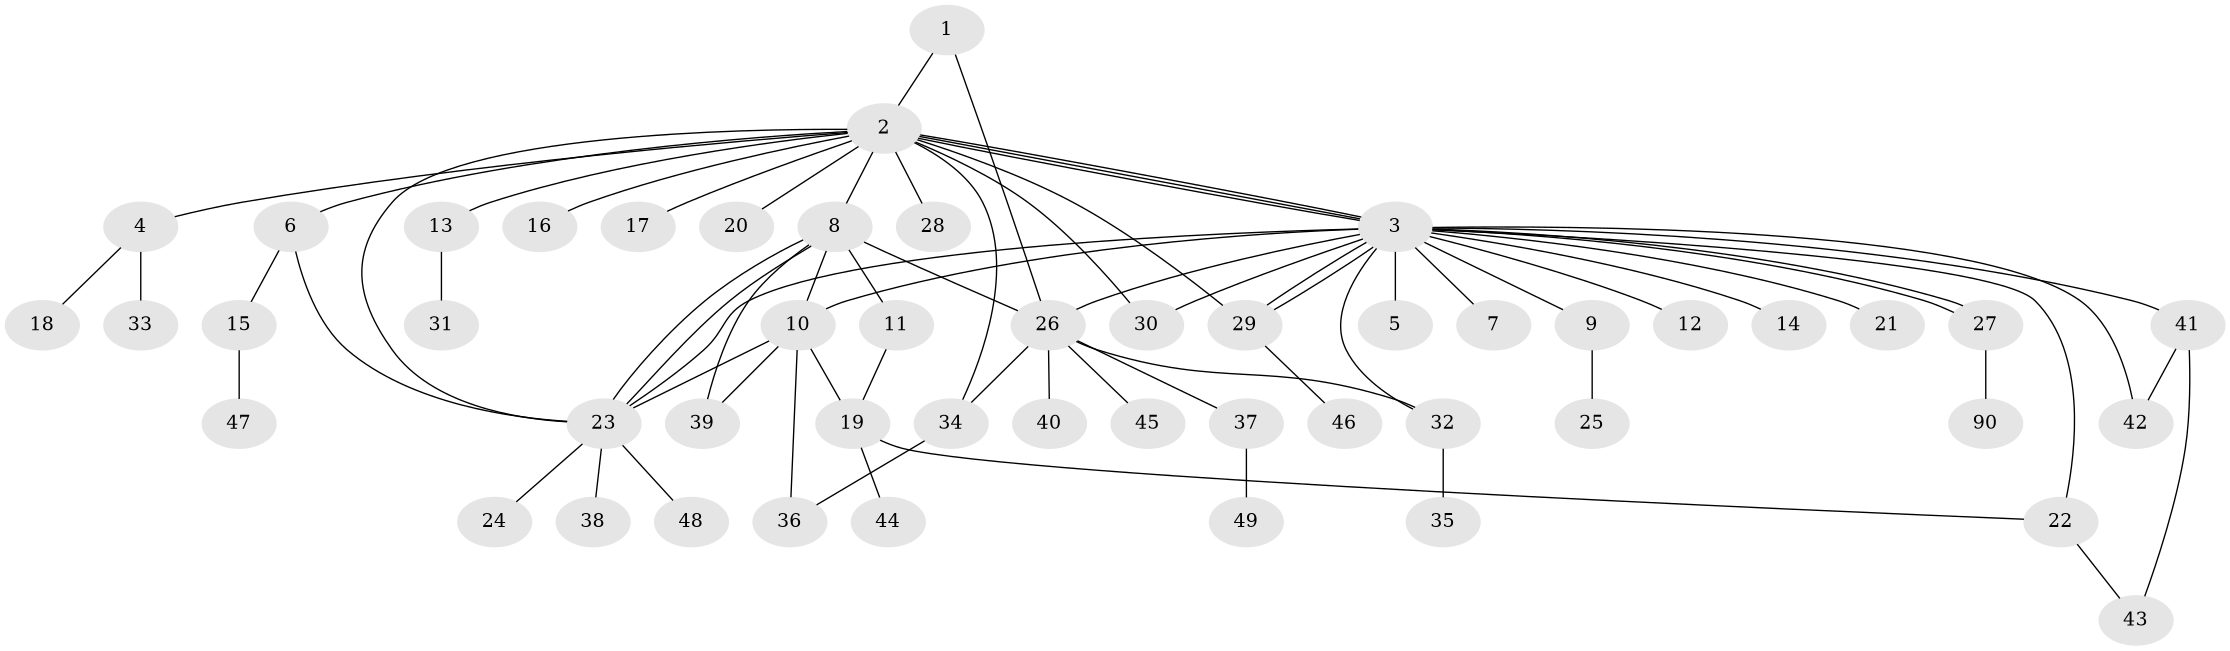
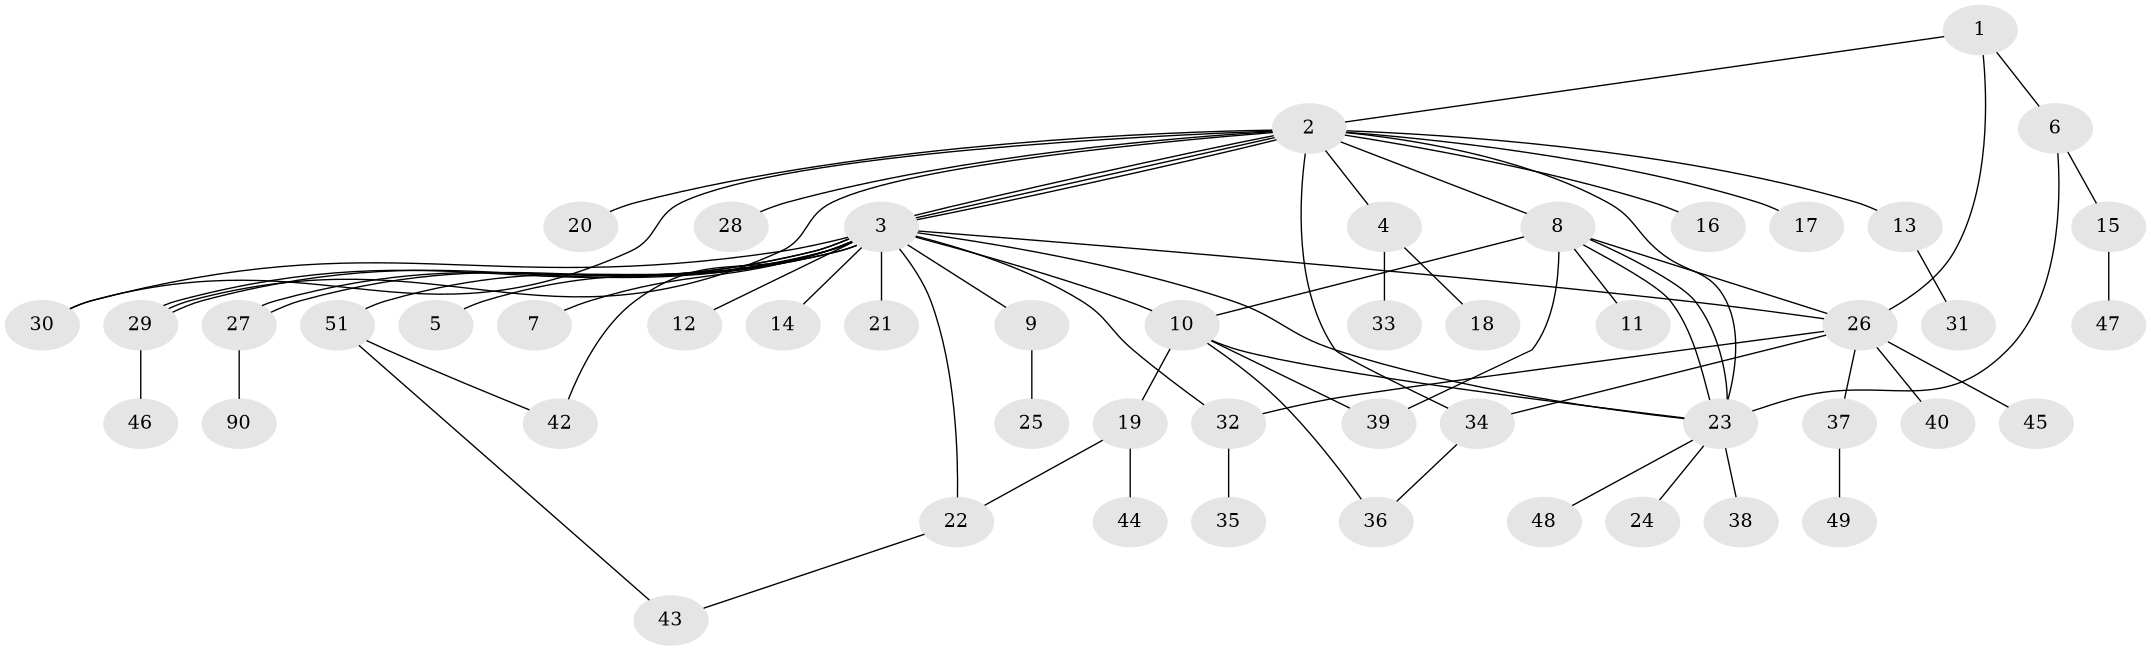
  graph {
    node [color=gray90 style=filled]
    1
    2
    26
    3
    4
    6
    8
    13
    16
    17
    20
    23
    28
    29
    30
    34
    32
    37
    40
    45
    5
    7
    9
    10
    12
    14
    21
    22
    27
-   41
+   41 [label=51]
    42
    18
    33
    15
    11
    39
    31
    24
    38
    48
    46
    36
    25
    19
    43
    n46 [label=90]
    35
    47
    44
    49
    1 -- 2
    1 -- 26
    2 -- 3
    2 -- 3
    2 -- 3
    2 -- 4
-   2 -- 6
+   1 -- 6
    2 -- 8
    2 -- 13
    2 -- 16
    2 -- 17
    2 -- 20
    2 -- 23
    2 -- 28
    2 -- 29
    2 -- 30
    2 -- 34
    26 -- 34
    26 -- 32
    26 -- 37
    26 -- 40
    26 -- 45
    3 -- 26
    3 -- 23
    3 -- 29
    3 -- 29
    3 -- 30
    3 -- 32
    3 -- 5
    3 -- 7
    3 -- 9
    3 -- 10
    3 -- 12
    3 -- 14
    3 -- 21
    3 -- 22
    3 -- 27
    3 -- 27
    3 -- 41
    3 -- 42
    4 -- 18
    4 -- 33
    6 -- 23
    6 -- 15
    8 -- 26
    8 -- 23
    8 -- 23
    8 -- 10
    8 -- 11
    8 -- 39
    13 -- 31
    23 -- 24
    23 -- 38
    23 -- 48
    29 -- 46
    34 -- 36
    32 -- 35
    37 -- 49
    9 -- 25
    10 -- 23
    10 -- 39
    10 -- 36
    10 -- 19
    22 -- 43
    27 -- n46
    41 -- 42
    41 -- 43
    15 -- 47
-   11 -- 19
    19 -- 22
    19 -- 44
  }
